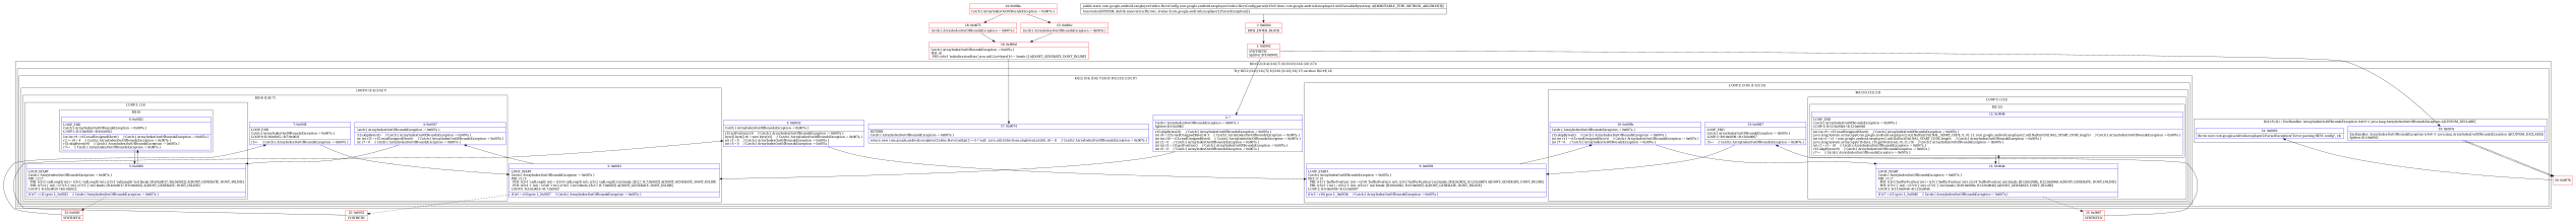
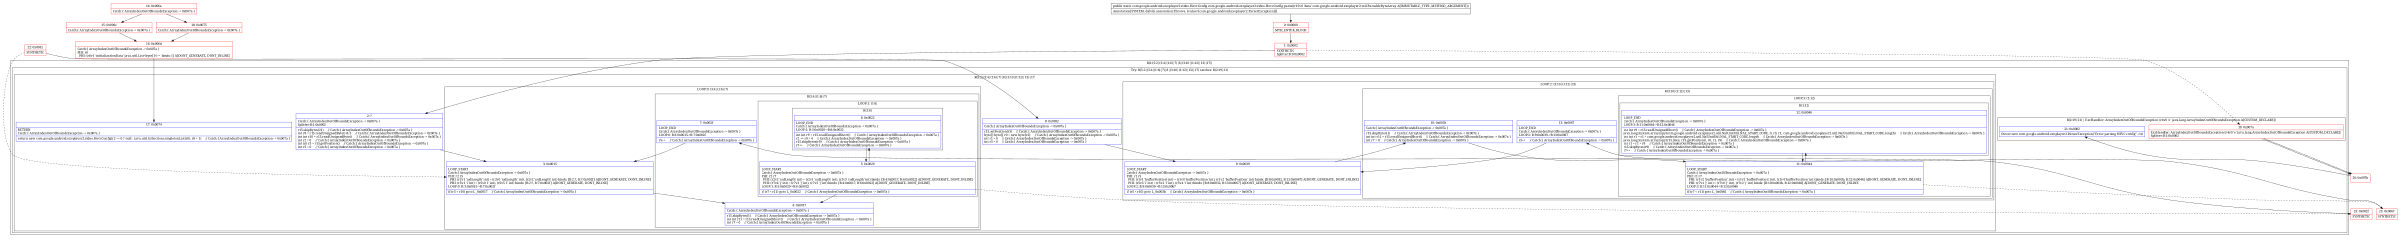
  digraph {
    fontname="Noto Serif"
    node [color=blue fontname="Noto Serif" shape=record]
    edge [fontname="Noto Serif"]
    n1 [label="{6\:\ 0x0022|LOOP_END\lCatch:\{ ArrayIndexOutOfBoundsException \-\> 0x007a \}\lLOOP:1: B:5:0x0020\-\>B:6:0x0022\l|int int r9 = r15.readUnsignedShort()     \/\/ Catch:\{ ArrayIndexOutOfBoundsException \-\> 0x007a \}\lr2 += r9 + 4     \/\/ Catch:\{ ArrayIndexOutOfBoundsException \-\> 0x007a \}\lr15.skipBytes(r9)     \/\/ Catch:\{ ArrayIndexOutOfBoundsException \-\> 0x007a \}\lr7++     \/\/ Catch:\{ ArrayIndexOutOfBoundsException \-\> 0x007a \}\l}"]
    n2 [label="{5\:\ 0x0020|LOOP_START\lCatch:\{ ArrayIndexOutOfBoundsException \-\> 0x007a \}\lPHI: r2 r7 \l  PHI: (r2v2 'csdLength' int) = (r2v1 'csdLength' int), (r2v3 'csdLength' int) binds: [B:4:0x0017, B:6:0x0022] A[DONT_GENERATE, DONT_INLINE]\l  PHI: (r7v4 'j' int) = (r7v3 'j' int), (r7v5 'j' int) binds: [B:4:0x0017, B:6:0x0022] A[DONT_GENERATE, DONT_INLINE]\lLOOP:1: B:5:0x0020\-\>B:6:0x0022\l|if (r7 \< r11) goto L_0x0022     \/\/ Catch:\{ ArrayIndexOutOfBoundsException \-\> 0x007a \}\l}"]
    n3 [label="{4\:\ 0x0017|Catch:\{ ArrayIndexOutOfBoundsException \-\> 0x007a \}\l|r15.skipBytes(1)     \/\/ Catch:\{ ArrayIndexOutOfBoundsException \-\> 0x007a \}\lint int r11 = r15.readUnsignedShort()     \/\/ Catch:\{ ArrayIndexOutOfBoundsException \-\> 0x007a \}\lint r7 = 0     \/\/ Catch:\{ ArrayIndexOutOfBoundsException \-\> 0x007a \}\l}"]
    n4 [label="{7\:\ 0x002f|LOOP_END\lCatch:\{ ArrayIndexOutOfBoundsException \-\> 0x007a \}\lLOOP:0: B:3:0x0015\-\>B:7:0x002f\l|r5++     \/\/ Catch:\{ ArrayIndexOutOfBoundsException \-\> 0x007a \}\l}"]
    n5 [label="{3\:\ 0x0015|LOOP_START\lCatch:\{ ArrayIndexOutOfBoundsException \-\> 0x007a \}\lPHI: r2 r5 \l  PHI: (r2v1 'csdLength' int) = (r2v0 'csdLength' int), (r2v2 'csdLength' int) binds: [B:2:?, B:7:0x002f] A[DONT_GENERATE, DONT_INLINE]\l  PHI: (r5v1 'i' int) = (r5v0 'i' int), (r5v5 'i' int) binds: [B:2:?, B:7:0x002f] A[DONT_GENERATE, DONT_INLINE]\lLOOP:0: B:3:0x0015\-\>B:7:0x002f\l|if (r5 \< r10) goto L_0x0017     \/\/ Catch:\{ ArrayIndexOutOfBoundsException \-\> 0x007a \}\l}"]
    n6 [label="{12\:\ 0x0046|LOOP_END\lCatch:\{ ArrayIndexOutOfBoundsException \-\> 0x007a \}\lLOOP:3: B:11:0x0044\-\>B:12:0x0046\l|int int r9 = r15.readUnsignedShort()     \/\/ Catch:\{ ArrayIndexOutOfBoundsException \-\> 0x007a \}\ljava.lang.System.arraycopy(com.google.android.exoplayer2.util.NalUnitUtil.NAL_START_CODE, 0, r0, r1, com.google.android.exoplayer2.util.NalUnitUtil.NAL_START_CODE.length)     \/\/ Catch:\{ ArrayIndexOutOfBoundsException \-\> 0x007a \}\lint int r1 = r1 + com.google.android.exoplayer2.util.NalUnitUtil.NAL_START_CODE.length     \/\/ Catch:\{ ArrayIndexOutOfBoundsException \-\> 0x007a \}\ljava.lang.System.arraycopy(r15.data, r15.getPosition(), r0, r1, r9)     \/\/ Catch:\{ ArrayIndexOutOfBoundsException \-\> 0x007a \}\lint r1 = r1 + r9     \/\/ Catch:\{ ArrayIndexOutOfBoundsException \-\> 0x007a \}\lr15.skipBytes(r9)     \/\/ Catch:\{ ArrayIndexOutOfBoundsException \-\> 0x007a \}\lr7++     \/\/ Catch:\{ ArrayIndexOutOfBoundsException \-\> 0x007a \}\l}"]
    n7 [label="{11\:\ 0x0044|LOOP_START\lCatch:\{ ArrayIndexOutOfBoundsException \-\> 0x007a \}\lPHI: r1 r7 \l  PHI: (r1v2 'bufferPosition' int) = (r1v1 'bufferPosition' int), (r1v4 'bufferPosition' int) binds: [B:10:0x003b, B:12:0x0046] A[DONT_GENERATE, DONT_INLINE]\l  PHI: (r7v1 'j' int) = (r7v0 'j' int), (r7v2 'j' int) binds: [B:10:0x003b, B:12:0x0046] A[DONT_GENERATE, DONT_INLINE]\lLOOP:3: B:11:0x0044\-\>B:12:0x0046\l|if (r7 \< r11) goto L_0x0046     \/\/ Catch:\{ ArrayIndexOutOfBoundsException \-\> 0x007a \}\l}"]
    n8 [label="{10\:\ 0x003b|Catch:\{ ArrayIndexOutOfBoundsException \-\> 0x007a \}\l|r15.skipBytes(1)     \/\/ Catch:\{ ArrayIndexOutOfBoundsException \-\> 0x007a \}\lint int r11 = r15.readUnsignedShort()     \/\/ Catch:\{ ArrayIndexOutOfBoundsException \-\> 0x007a \}\lint r7 = 0     \/\/ Catch:\{ ArrayIndexOutOfBoundsException \-\> 0x007a \}\l}"]
    n9 [label="{13\:\ 0x0067|LOOP_END\lCatch:\{ ArrayIndexOutOfBoundsException \-\> 0x007a \}\lLOOP:2: B:9:0x0039\-\>B:13:0x0067\l|r5++     \/\/ Catch:\{ ArrayIndexOutOfBoundsException \-\> 0x007a \}\l}"]
    n10 [label="{9\:\ 0x0039|LOOP_START\lCatch:\{ ArrayIndexOutOfBoundsException \-\> 0x007a \}\lPHI: r1 r5 \l  PHI: (r1v1 'bufferPosition' int) = (r1v0 'bufferPosition' int), (r1v2 'bufferPosition' int) binds: [B:8:0x0032, B:13:0x0067] A[DONT_GENERATE, DONT_INLINE]\l  PHI: (r5v3 'i' int) = (r5v2 'i' int), (r5v4 'i' int) binds: [B:8:0x0032, B:13:0x0067] A[DONT_GENERATE, DONT_INLINE]\lLOOP:2: B:9:0x0039\-\>B:13:0x0067\l|if (r5 \< r10) goto L_0x003b     \/\/ Catch:\{ ArrayIndexOutOfBoundsException \-\> 0x007a \}\l}"]
    n11 [label="{2\:\ ?|Catch:\{ ArrayIndexOutOfBoundsException \-\> 0x007a \}\lSplitter:B:1:0x0002\l|r15.skipBytes(21)     \/\/ Catch:\{ ArrayIndexOutOfBoundsException \-\> 0x007a \}\lint r8 = r15.readUnsignedByte() & 3     \/\/ Catch:\{ ArrayIndexOutOfBoundsException \-\> 0x007a \}\lint int r10 = r15.readUnsignedByte()     \/\/ Catch:\{ ArrayIndexOutOfBoundsException \-\> 0x007a \}\lint r2 = 0     \/\/ Catch:\{ ArrayIndexOutOfBoundsException \-\> 0x007a \}\lint int r3 = r15.getPosition()     \/\/ Catch:\{ ArrayIndexOutOfBoundsException \-\> 0x007a \}\lint r5 = 0     \/\/ Catch:\{ ArrayIndexOutOfBoundsException \-\> 0x007a \}\l}"]
    n12 [label="{8\:\ 0x0032|Catch:\{ ArrayIndexOutOfBoundsException \-\> 0x007a \}\l|r15.setPosition(r3)     \/\/ Catch:\{ ArrayIndexOutOfBoundsException \-\> 0x007a \}\lbyte[] byte[] r0 = new byte[r2]     \/\/ Catch:\{ ArrayIndexOutOfBoundsException \-\> 0x007a \}\lint r1 = 0     \/\/ Catch:\{ ArrayIndexOutOfBoundsException \-\> 0x007a \}\lint r5 = 0     \/\/ Catch:\{ ArrayIndexOutOfBoundsException \-\> 0x007a \}\l}"]
    n13 [label="{17\:\ 0x0074|RETURN\lCatch:\{ ArrayIndexOutOfBoundsException \-\> 0x007a \}\l|return new com.google.android.exoplayer2.video.HevcConfig(r2 == 0 ? null : java.util.Collections.singletonList(r0), r8 + 1)     \/\/ Catch:\{ ArrayIndexOutOfBoundsException \-\> 0x007a \}\l}"]
-   n14 [label="{19\:\ 0x007a|ExcHandler: ArrayIndexOutOfBoundsException (r4v0 'e' java.lang.ArrayIndexOutOfBoundsException A[CUSTOM_DECLARE])\lSplitter:B:1:0x0002\l}"]
+   n14 [color=red label="{19\:\ 0x007a|ExcHandler: ArrayIndexOutOfBoundsException (r4v0 'e' java.lang.ArrayIndexOutOfBoundsException A[CUSTOM_DECLARE])\lSplitter:B:1:0x0002\l}"]
    n15 [label="{21\:\ 0x0082|throw new com.google.android.exoplayer2.ParserException(\"Error parsing HEVC config\", r4)\l}"]
    n16 [color=red label="{23\:\ 0x002f|SYNTHETIC\l}"]
    n17 [color=red label="{22\:\ 0x0032|SYNTHETIC\l}"]
    n18 [color=red label="{25\:\ 0x0067|SYNTHETIC\l}"]
    n19 [color=red label="{20\:\ 0x007b}"]
    n20 [color=red label="{0\:\ 0x0000|MTH_ENTER_BLOCK\l}"]
    n21 [color=red label="{1\:\ 0x0002|SYNTHETIC\lSplitter:B:9:0x0002\l}"]
    n22 [color=red label="{14\:\ 0x006a|Catch:\{ ArrayIndexOutOfBoundsException \-\> 0x007a \}\l}"]
    n23 [color=red label="{15\:\ 0x006c|Catch:\{ ArrayIndexOutOfBoundsException \-\> 0x007a \}\l}"]
    n24 [color=red label="{18\:\ 0x0075|Catch:\{ ArrayIndexOutOfBoundsException \-\> 0x007a \}\l}"]
    n25 [color=red label="{16\:\ 0x006d|Catch:\{ ArrayIndexOutOfBoundsException \-\> 0x007a \}\lPHI: r6 \l  PHI: (r6v1 'initializationData' java.util.List\<byte[]\>) =  binds: [] A[DONT_GENERATE, DONT_INLINE]\l}"]
    n26 [label="{public static com.google.android.exoplayer2.video.HevcConfig com.google.android.exoplayer2.video.HevcConfig.parse((r15v0 'data' com.google.android.exoplayer2.util.ParsableByteArray A[IMMUTABLE_TYPE, METHOD_ARGUMENT]))  | Annotation[SYSTEM, dalvik.annotation.Throws, \{value=[com.google.android.exoplayer2.ParserException]\}]\l}" color=""]
    subgraph cluster_1 {
      label="R(1:(5:2|(3:4|(1:6)|7)|8|(3:10|(1:12)|13)|17))"
      subgraph cluster_2 {
        label="Try: R(5:2|(3:4|(1:6)|7)|8|(3:10|(1:12)|13)|17) catches: R(2:19|21)"
        subgraph cluster_3 {
          label="R(5:2|(3:4|(1:6)|7)|8|(3:10|(1:12)|13)|17)"
          n11
          n12
          n13
          subgraph cluster_4 {
            label="LOOP:0: (3:4|(1:6)|7)"
            n5
            subgraph cluster_5 {
              label="R(3:4|(1:6)|7)"
              n3
              n4
              subgraph cluster_6 {
                label="LOOP:1: (1:6)"
                n2
                subgraph cluster_7 {
                  label="R(1:6)"
                  n1
                }
              }
            }
          }
          subgraph cluster_8 {
            label="LOOP:2: (3:10|(1:12)|13)"
            n10
            subgraph cluster_9 {
              label="R(3:10|(1:12)|13)"
              n8
              n9
              subgraph cluster_10 {
                label="LOOP:3: (1:12)"
                n7
                subgraph cluster_11 {
                  label="R(1:12)"
                  n6
                }
              }
            }
          }
        }
        subgraph cluster_12 {
          label="R(2:19|21) | ExcHandler: ArrayIndexOutOfBoundsException (r4v0 'e' java.lang.ArrayIndexOutOfBoundsException A[CUSTOM_DECLARE])\l"
          n14
          n15
        }
      }
    }
    subgraph cluster_13 {
      label="R(2:19|21) | ExcHandler: ArrayIndexOutOfBoundsException (r4v0 'e' java.lang.ArrayIndexOutOfBoundsException A[CUSTOM_DECLARE])\l"
    }
    n1 -> n2
    n2 -> n1
    n2 -> n16 [style=dashed]
-   n3 -> n2
+   n2 -> n3
    n4 -> n5
    n5 -> n3
-   n5 -> n17 [style=dashed]
+   n17 -> n5 [style=dashed]
    n6 -> n7
    n7 -> n6
    n7 -> n18 [style=dashed]
    n8 -> n7
    n9 -> n10
    n10 -> n8
    n11 -> n5
    n12 -> n10
    n14 -> n19
    n14 -> n19
    n16 -> n4
    n17 -> n12
    n18 -> n9
    n19 -> n15
    n20 -> n21
    n21 -> n11
-   n21 -> n14
+   n21 -> n14 [style=dashed]
    n22 -> n23
    n22 -> n24
    n23 -> n25
    n24 -> n25
    n25 -> n13
    n26 -> n20
  }
